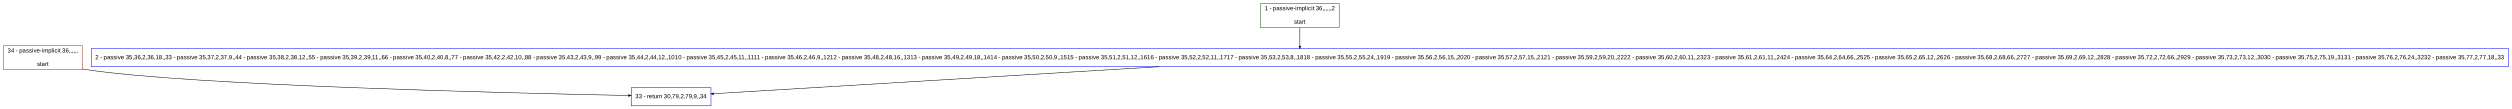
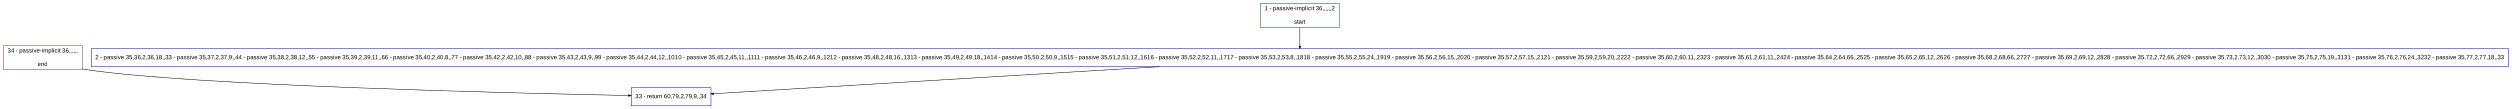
  digraph {
    bgcolor=white
    compound=true
    fillcolor="#FFFFCC"
    fontname=Arial
    fontsize=12
    pack=true
    packmode=clust
    style="rounded,filled"
    node [color="#0000ff" compound=true fillcolor="#ffffff" fixedsize=false fontname=Arial fontsize=12 node_initialized=no shape=box style=filled]
    edge [arrowhead=normal arrowsize=0.5 arrowtail=none color="#000000" compound=true dir=forward fontcolor=black fontname=Arial fontsize=12]
    n1 [label="2 - passive 35,36,2,36,18,,33 - passive 35,37,2,37,9,,44 - passive 35,38,2,38,12,,55 - passive 35,39,2,39,11,,66 - passive 35,40,2,40,8,,77 - passive 35,42,2,42,10,,88 - passive 35,43,2,43,9,,99 - passive 35,44,2,44,12,,1010 - passive 35,45,2,45,11,,1111 - passive 35,46,2,46,9,,1212 - passive 35,48,2,48,16,,1313 - passive 35,49,2,49,18,,1414 - passive 35,50,2,50,9,,1515 - passive 35,51,2,51,12,,1616 - passive 35,52,2,52,11,,1717 - passive 35,53,2,53,8,,1818 - passive 35,55,2,55,24,,1919 - passive 35,56,2,56,15,,2020 - passive 35,57,2,57,15,,2121 - passive 35,59,2,59,20,,2222 - passive 35,60,2,60,11,,2323 - passive 35,61,2,61,11,,2424 - passive 35,64,2,64,66,,2525 - passive 35,65,2,65,12,,2626 - passive 35,68,2,68,66,,2727 - passive 35,69,2,69,12,,2828 - passive 35,72,2,72,66,,2929 - passive 35,73,2,73,12,,3030 - passive 35,75,2,75,19,,3131 - passive 35,76,2,76,24,,3232 - passive 35,77,2,77,18,,33"]
-   n2 [label="33 - return 30,79,2,79,9,,34"]
+   n2 [label="33 - return 60,79,2,79,9,,34"]
    n3 [color="#006400" label="1 - passive-implicit 36,,,,,,2\n\nstart"]
-   n4 [color="#a52a2a" label="34 - passive-implicit 36,,,,,,\n\nstart"]
+   n4 [color="#a52a2a" label="34 - passive-implicit 36,,,,,,\n\nend"]
    n1 -> n2
    n3 -> n1
    n4 -> n2
  }
